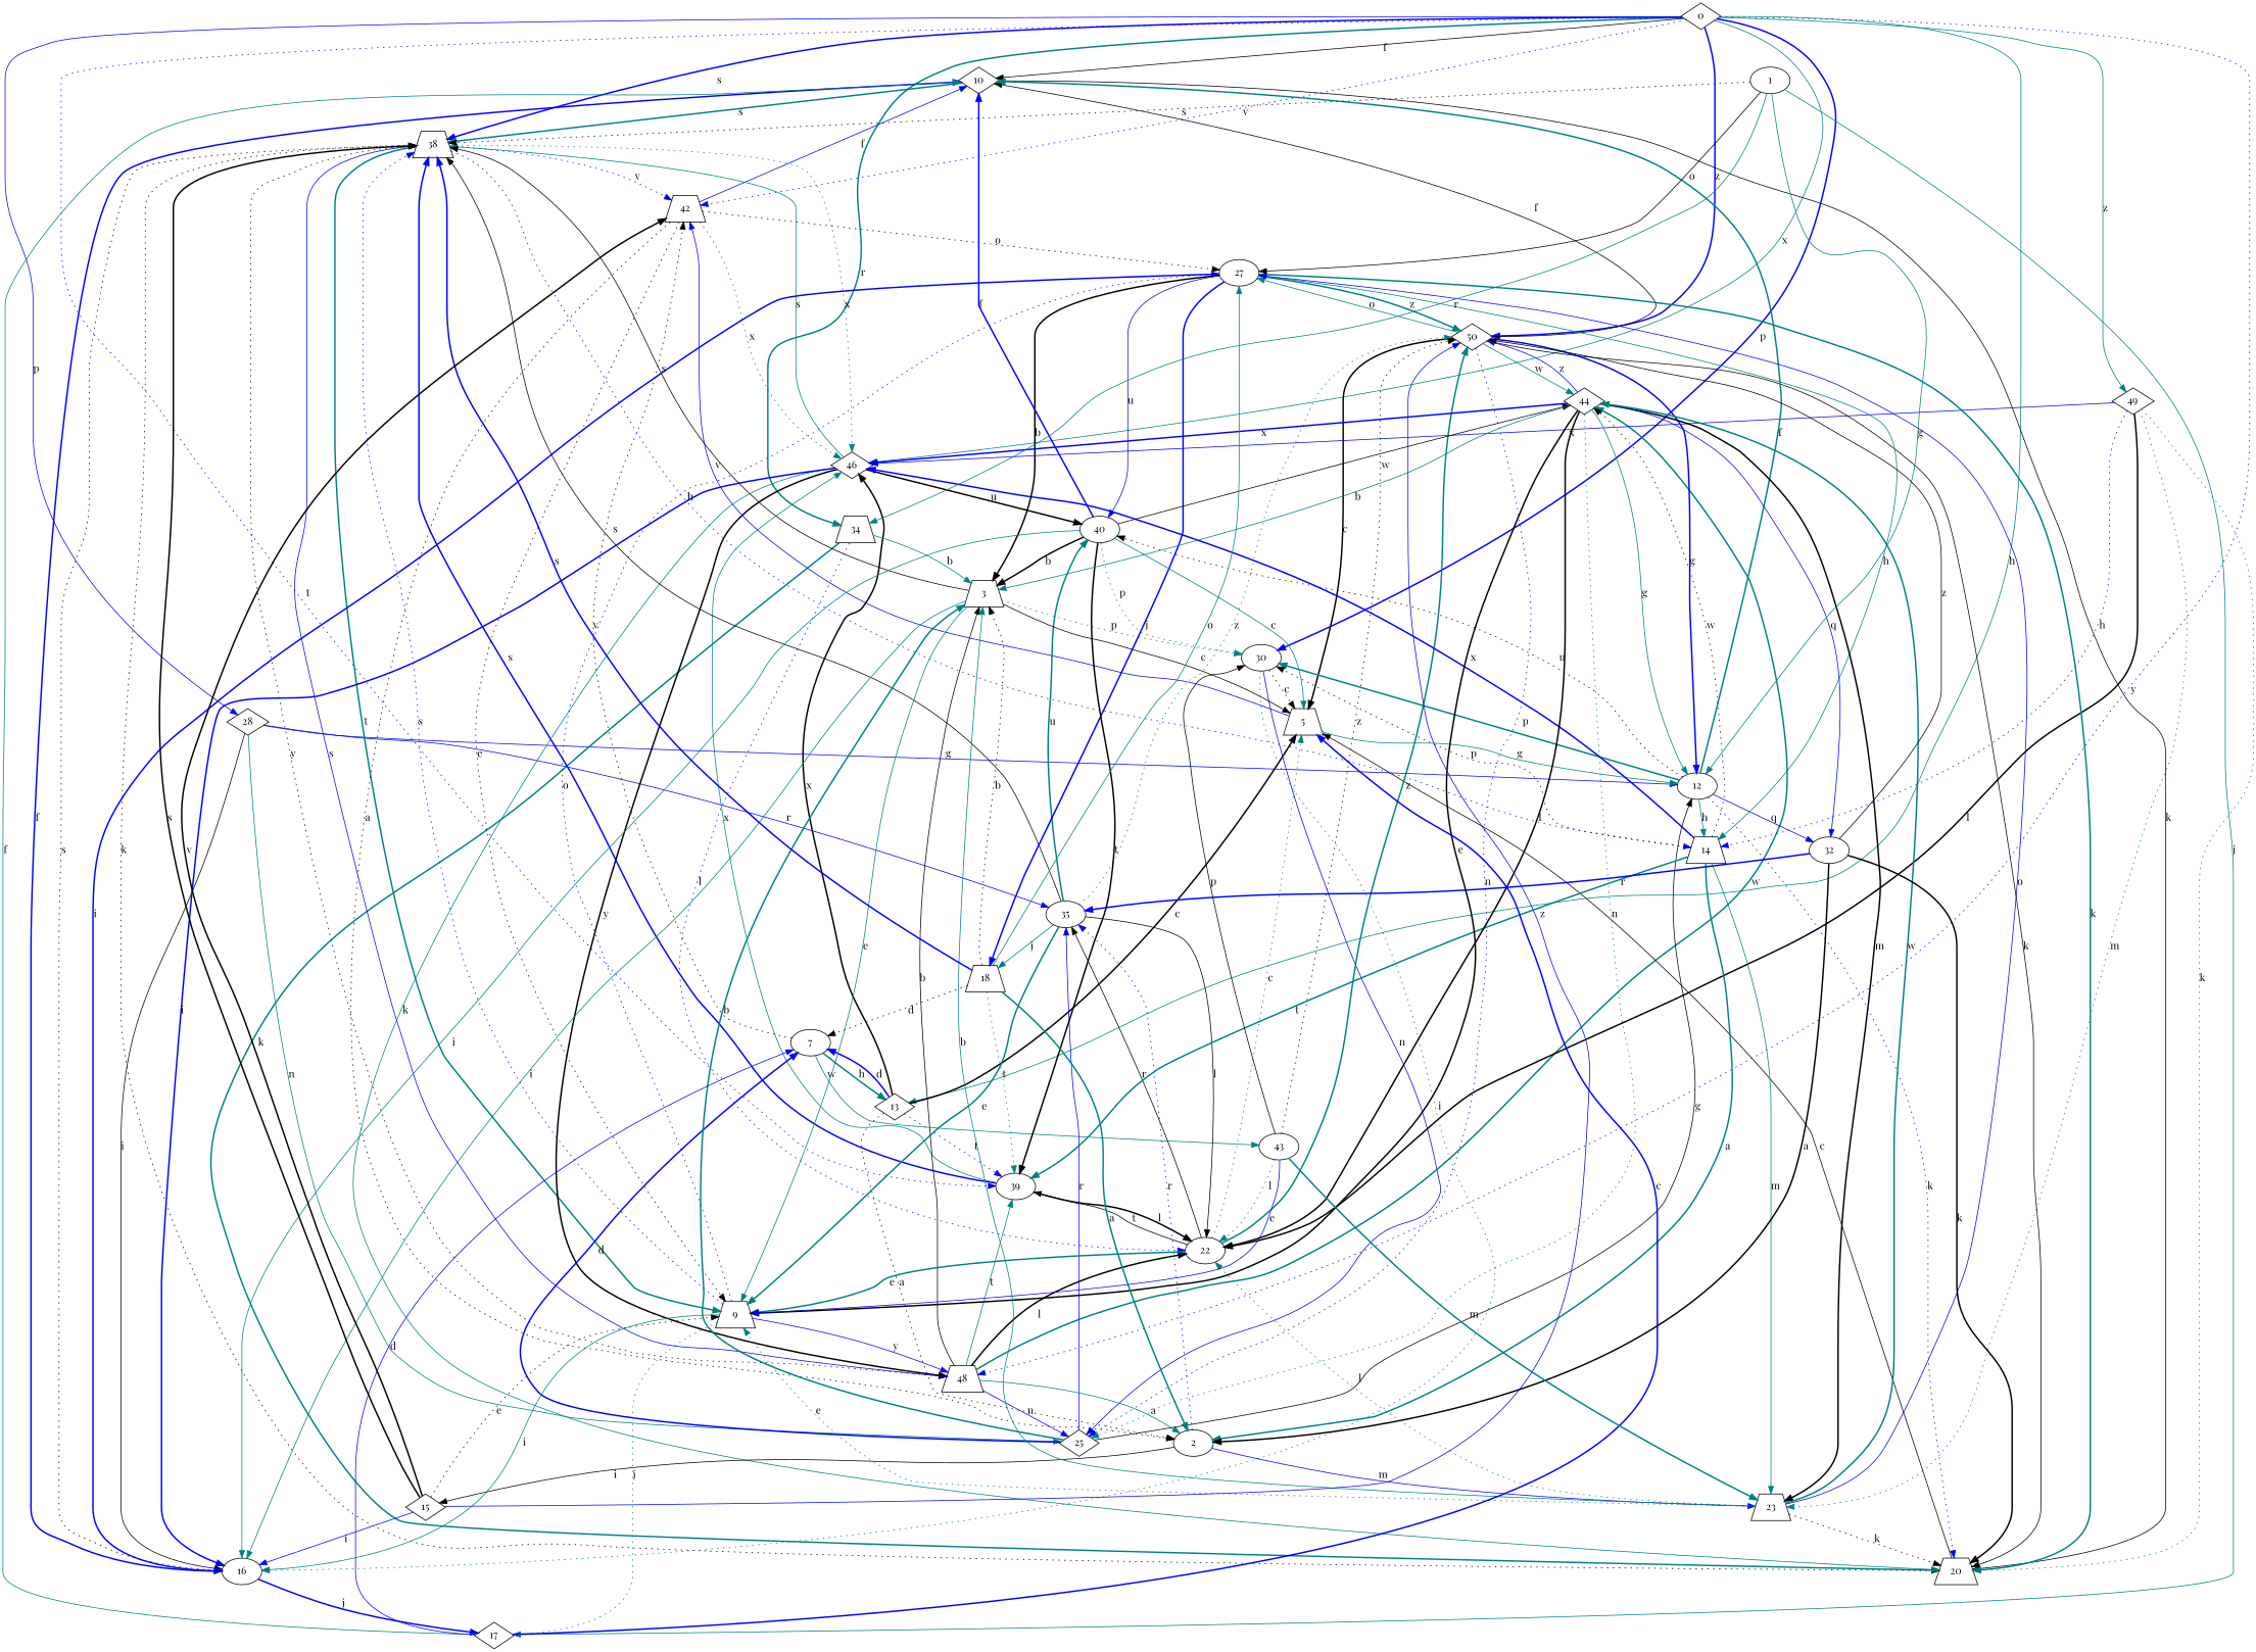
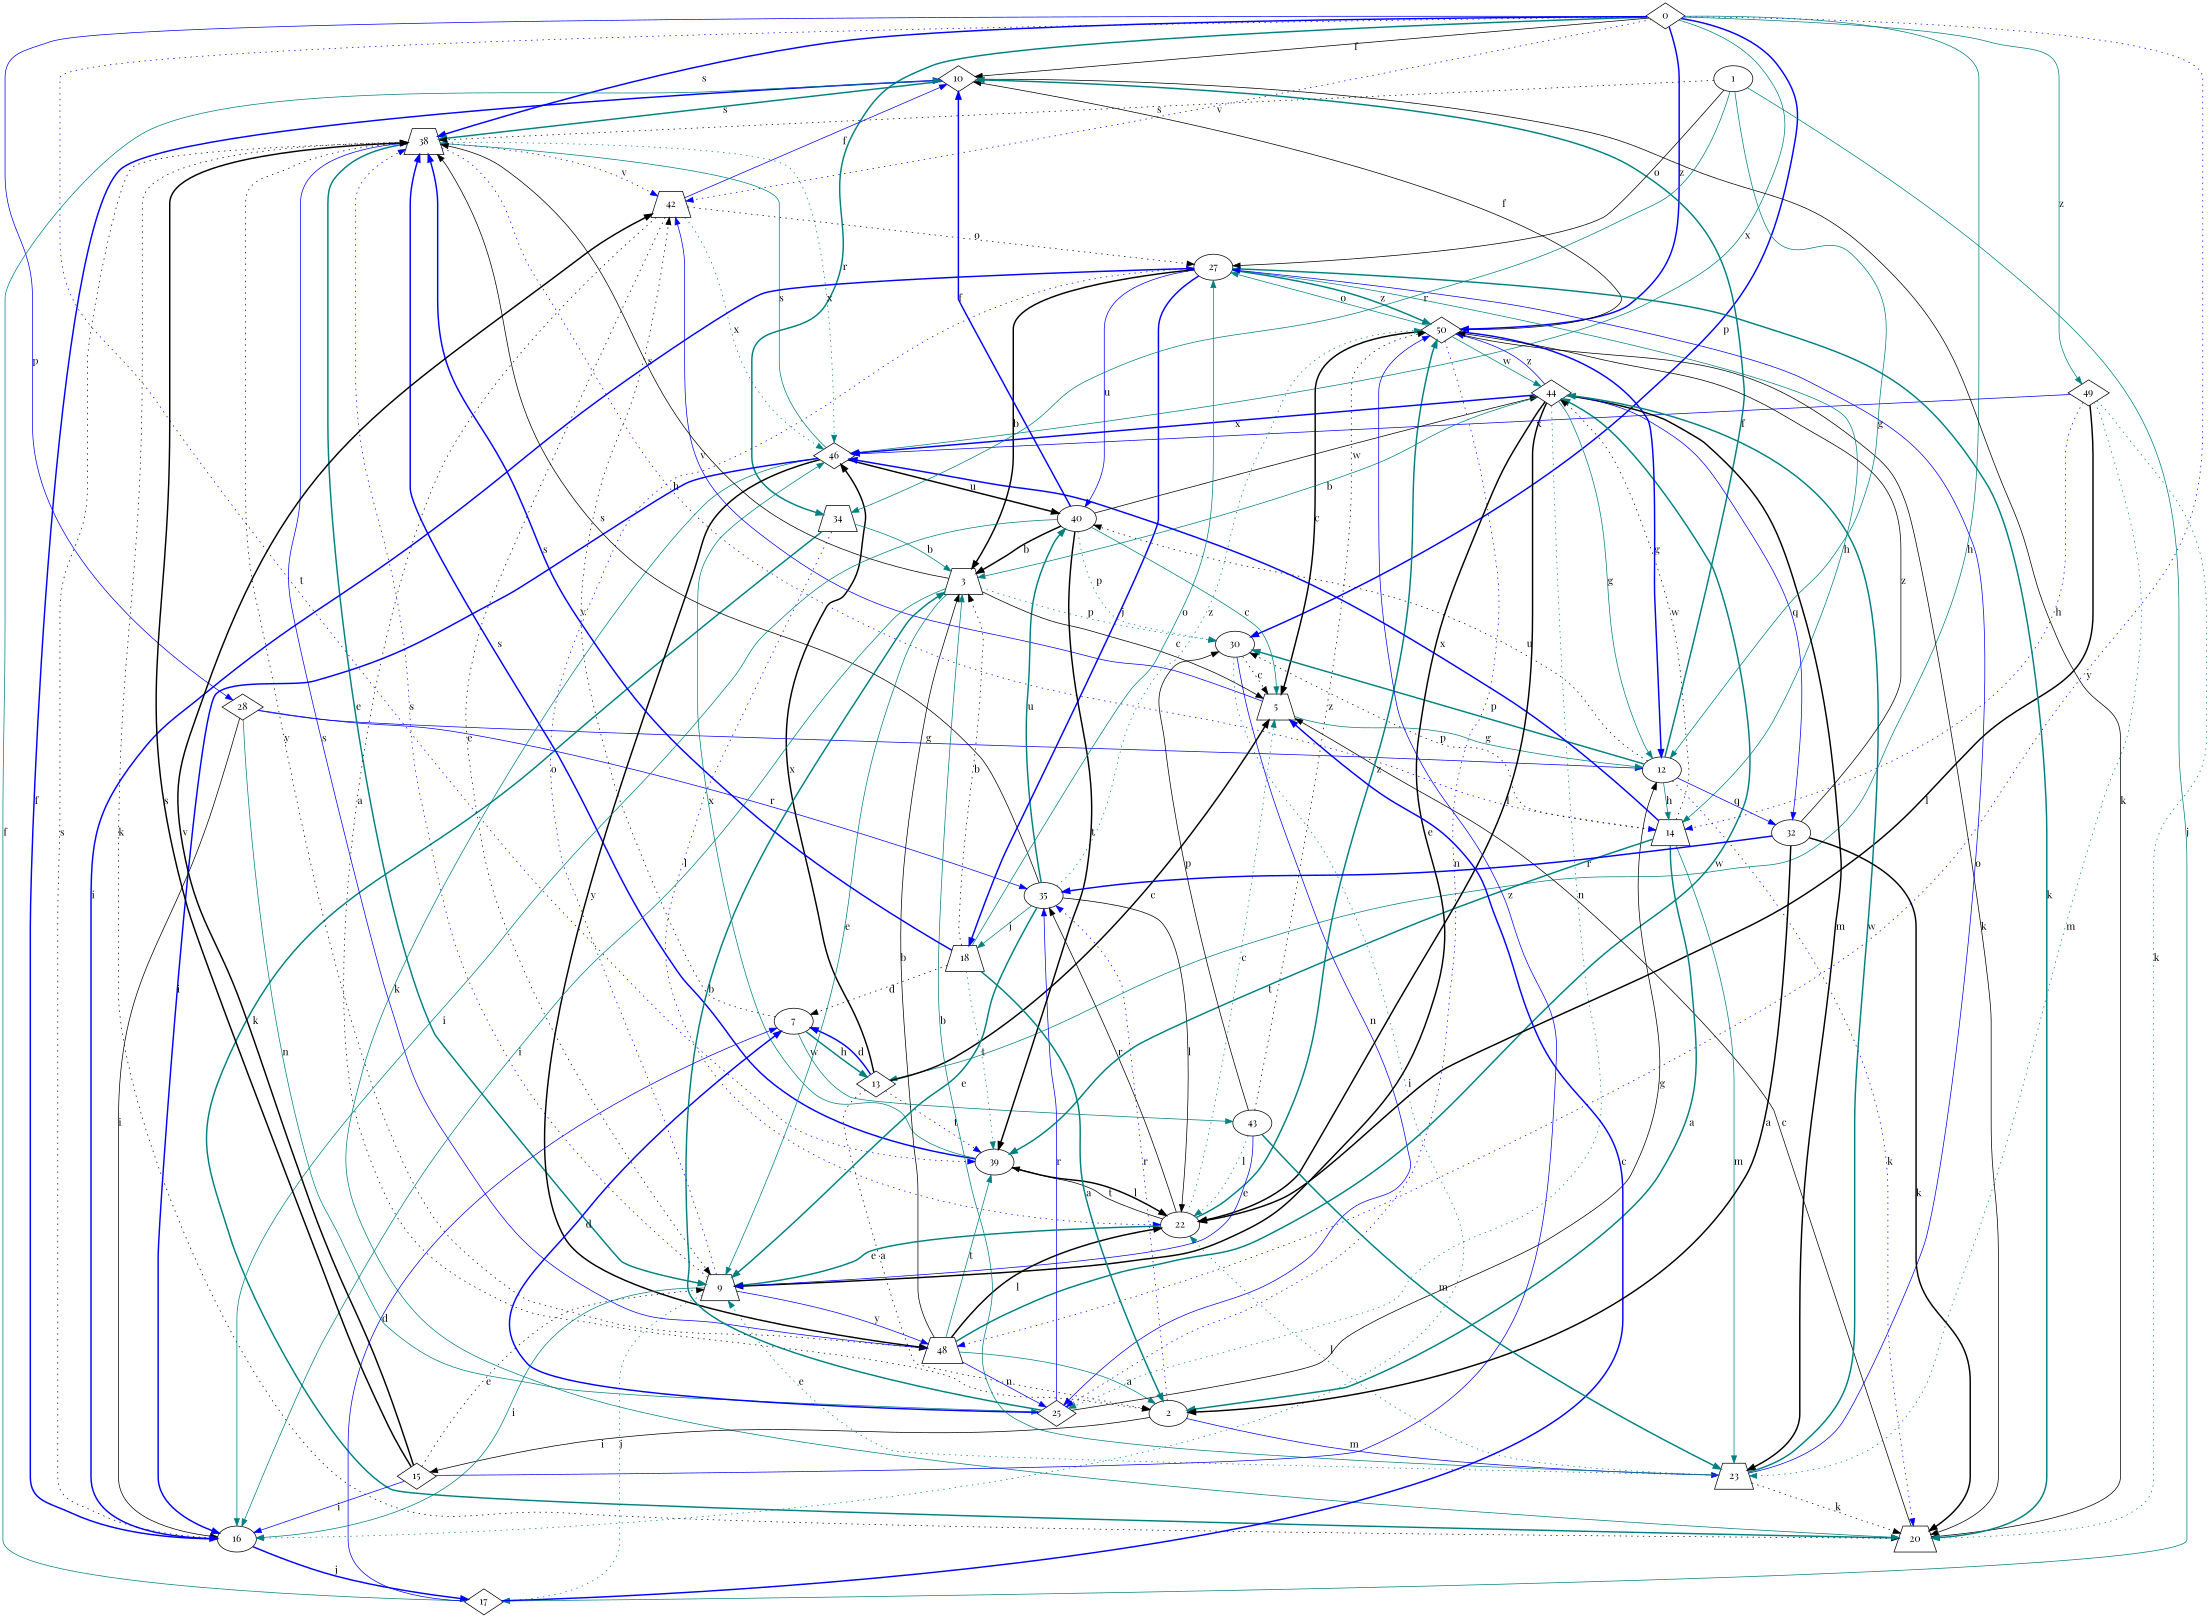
  strict digraph {
    fontname="Playfair Display"
    node [fontname="Playfair Display" shape=ellipse]
    edge [color=teal fontname="Playfair Display" style=solid]
    0 [shape=diamond]
    10 [shape=diamond]
    13 [shape=diamond]
    28 [shape=diamond]
    30
    34 [shape=trapezium]
    38 [shape=trapezium]
    39
    42 [shape=trapezium]
    46 [shape=diamond]
    48 [shape=trapezium]
    49 [shape=diamond]
    50 [shape=diamond]
    20 [shape=trapezium]
    2
    5 [shape=trapezium]
    7
    12
    35
    16
    25 [shape=diamond]
    3 [shape=trapezium]
    22
    9 [shape=trapezium]
    14 [shape=trapezium]
    27
    40
    44 [shape=diamond]
    23 [shape=trapezium]
    1
    17 [shape=diamond]
    32
    18 [shape=trapezium]
    15 [shape=diamond]
    43
    0 -> 10 [color=black label=f]
    0 -> 13 [label=h]
    0 -> 28 [color=blue label=p]
    0 -> 30 [color=blue label=p style=bold]
    0 -> 34 [label=r style=bold]
    0 -> 38 [color=blue label=s style=bold]
    0 -> 39 [color=blue label=t style=dotted]
    0 -> 42 [color=blue label=v style=dotted]
    0 -> 46 [label=x]
    0 -> 48 [color=blue label=y style=dotted]
    0 -> 49 [label=z]
    0 -> 50 [color=blue label=z style=bold]
    10 -> 38 [label=s style=bold]
    10 -> 20 [color=black label=k]
    13 -> 39 [color=blue label=t style=dotted]
    13 -> 46 [color=black label=x style=bold]
    13 -> 2 [color=black label=a style=dotted]
    13 -> 5 [color=black label=c style=bold]
    13 -> 7 [color=blue label=d style=bold]
    28 -> 12 [color=blue label=g]
    28 -> 35 [color=blue label=r]
    28 -> 16 [color=black label=i]
    28 -> 25 [label=n]
    30 -> 5 [color=black label=c style=dotted]
    30 -> 16 [label=i style=dotted]
    30 -> 25 [color=blue label=n]
    34 -> 20 [label=k style=bold]
    34 -> 3 [label=b]
    34 -> 22 [color=blue label=l style=dotted]
    38 -> 42 [color=blue label=v style=dotted]
    38 -> 46 [label=x style=dotted]
    38 -> 48 [color=black label=y style=dotted]
    38 -> 20 [color=black label=k style=dotted]
-   38 -> 9 [label=t style=bold]
+   38 -> 9 [label=e style=bold]
    38 -> 14 [color=blue label=h style=dotted]
    39 -> 38 [color=blue label=s style=bold]
    39 -> 46 [label=x]
    39 -> 22 [color=black label=l style=bold]
    42 -> 10 [color=blue label=f]
    42 -> 46 [label=x style=dotted]
    42 -> 2 [color=black label=a style=dotted]
    42 -> 9 [color=black label=e style=dotted]
    42 -> 27 [color=black label=o style=dotted]
    46 -> 38 [label=s]
    46 -> 48 [color=black label=y style=bold]
    46 -> 20 [label=k]
    46 -> 16 [color=blue label=i style=bold]
    46 -> 40 [color=black label=u style=bold]
    48 -> 38 [color=blue label=s]
    48 -> 39 [label=t]
    48 -> 2 [label=a]
    48 -> 25 [color=blue label=n]
    48 -> 3 [color=black label=b]
    48 -> 22 [color=black label=l style=bold]
    48 -> 44 [label=w style=bold]
    49 -> 46 [color=blue label=x]
    49 -> 20 [label=k style=dotted]
    49 -> 22 [color=black label=l style=bold]
    49 -> 14 [color=blue label=h style=dotted]
    49 -> 23 [label=m style=dotted]
    50 -> 10 [color=black label=f]
    50 -> 20 [color=black label=k]
    50 -> 5 [color=black label=c style=bold]
    50 -> 12 [color=blue label=g style=bold]
    50 -> 25 [color=blue label=n style=dotted]
    50 -> 27 [label=o]
    50 -> 44 [label=w]
    20 -> 5 [color=black label=c]
    2 -> 35 [color=blue label=r style=dotted]
    2 -> 23 [color=blue label=m]
    2 -> 15 [color=black label=i]
    5 -> 42 [color=blue label=v]
    5 -> 12 [label=g]
    7 -> 13 [label=h style=bold]
    7 -> 42 [color=black label=v style=dotted]
    7 -> 43 [label=w]
    12 -> 10 [label=f style=bold]
    12 -> 30 [label=p style=bold]
    12 -> 20 [color=blue label=k style=dotted]
    12 -> 14 [label=h]
    12 -> 40 [color=black label=u style=dotted]
    12 -> 32 [color=blue label=q]
    35 -> 38 [color=black label=s]
    35 -> 50 [label=z style=dotted]
    35 -> 22 [color=black label=l]
    35 -> 9 [label=e style=bold]
    35 -> 40 [label=u style=bold]
    35 -> 18 [label=j]
    16 -> 10 [color=blue label=f style=bold]
    16 -> 38 [color=black label=s style=dotted]
    16 -> 17 [color=blue label=j style=bold]
    25 -> 7 [color=blue label=d style=bold]
    25 -> 12 [color=black label=g]
    25 -> 35 [color=blue label=r]
    25 -> 3 [label=b style=bold]
    3 -> 30 [label=p style=dotted]
    3 -> 38 [color=black label=s]
    3 -> 5 [color=black label=c]
    3 -> 16 [label=i]
    3 -> 9 [label=e]
    22 -> 39 [color=black label=t]
    22 -> 50 [label=z style=bold]
    22 -> 5 [label=c style=dotted]
    22 -> 35 [color=black label=r]
    22 -> 9 [label=e style=bold]
    9 -> 38 [color=blue label=s style=dotted]
    9 -> 48 [color=blue label=y]
    9 -> 16 [label=i]
    9 -> 27 [color=blue label=o style=dotted]
    9 -> 17 [label=j style=dotted]
    14 -> 30 [color=black label=p style=dotted]
    14 -> 39 [label=t style=bold]
    14 -> 46 [color=blue label=x style=bold]
    14 -> 2 [label=a style=bold]
    14 -> 44 [color=black label=w style=dotted]
    14 -> 23 [label=m]
    27 -> 50 [label=z style=bold]
    27 -> 20 [label=k style=bold]
    27 -> 16 [color=blue label=i style=bold]
    27 -> 3 [color=black label=b style=bold]
    27 -> 14 [label=h]
    27 -> 40 [color=blue label=u]
    27 -> 18 [color=blue label=j style=bold]
    40 -> 10 [color=blue label=f style=bold]
    40 -> 30 [label=p style=dotted]
    40 -> 39 [color=black label=t style=bold]
    40 -> 5 [label=c]
    40 -> 16 [label=i]
    40 -> 3 [color=black label=b style=bold]
    40 -> 44 [color=black label=w]
    44 -> 46 [color=blue label=x style=bold]
    44 -> 50 [color=blue label=z]
    44 -> 12 [label=g]
    44 -> 25 [label=n style=dotted]
    44 -> 3 [label=b]
    44 -> 22 [color=black label=l style=bold]
    44 -> 9 [color=black label=e style=bold]
    44 -> 23 [color=black label=m style=bold]
    44 -> 32 [color=blue label=q]
    23 -> 20 [color=black label=k style=dotted]
    23 -> 3 [label=b]
    23 -> 22 [label=l style=dotted]
    23 -> 9 [label=e style=dotted]
    23 -> 27 [color=blue label=o]
    23 -> 44 [label=w style=bold]
    1 -> 34 [label=r]
    1 -> 38 [color=black label=s style=dotted]
    1 -> 12 [label=g]
    1 -> 27 [color=black label=o]
    1 -> 17 [label=j]
    17 -> 10 [label=f]
    17 -> 5 [color=blue label=c style=bold]
    17 -> 7 [color=blue label=d]
    32 -> 50 [color=black label=z]
    32 -> 20 [color=black label=k style=bold]
    32 -> 2 [color=black label=a style=bold]
    32 -> 35 [color=blue label=r style=bold]
    18 -> 38 [color=blue label=s style=bold]
    18 -> 39 [label=t style=dotted]
    18 -> 2 [label=a style=bold]
    18 -> 7 [color=black label=d style=dotted]
    18 -> 3 [color=black label=b style=dotted]
    18 -> 27 [label=o]
    15 -> 38 [color=black label=s style=bold]
    15 -> 42 [color=black label=v style=bold]
    15 -> 50 [color=blue label=z]
    15 -> 16 [color=blue label=i]
    15 -> 9 [color=black label=e style=dotted]
    43 -> 30 [color=black label=p]
    43 -> 50 [color=black label=z style=dotted]
    43 -> 22 [label=l style=dotted]
    43 -> 9 [color=blue label=e]
    43 -> 23 [label=m style=bold]
  }
